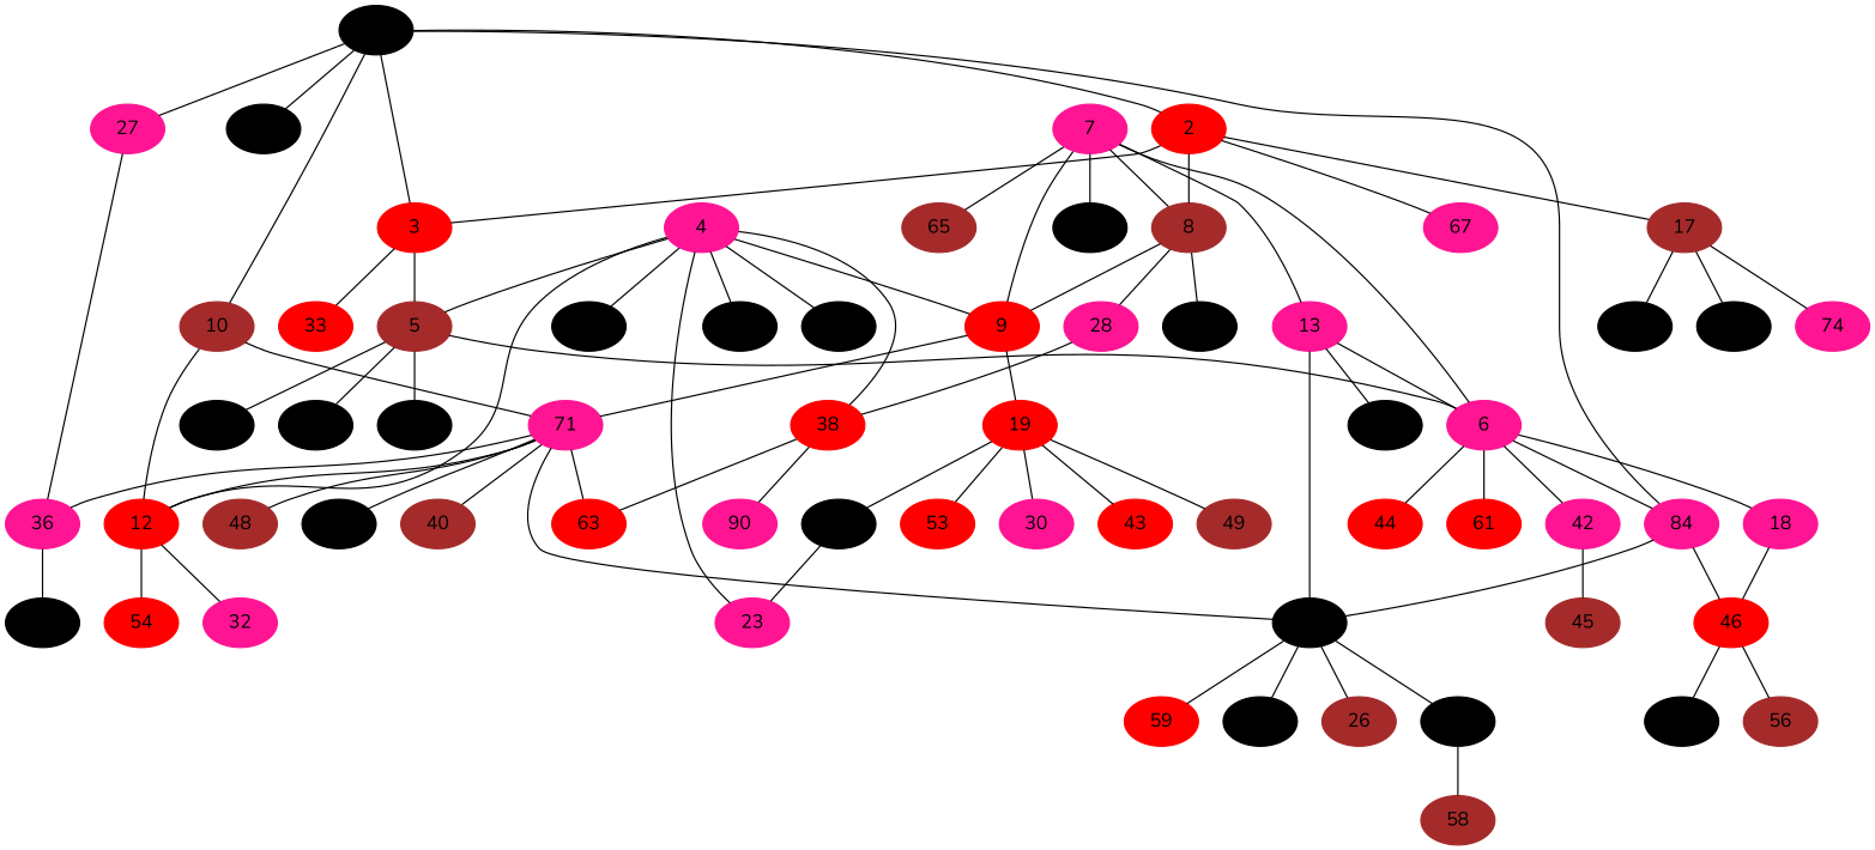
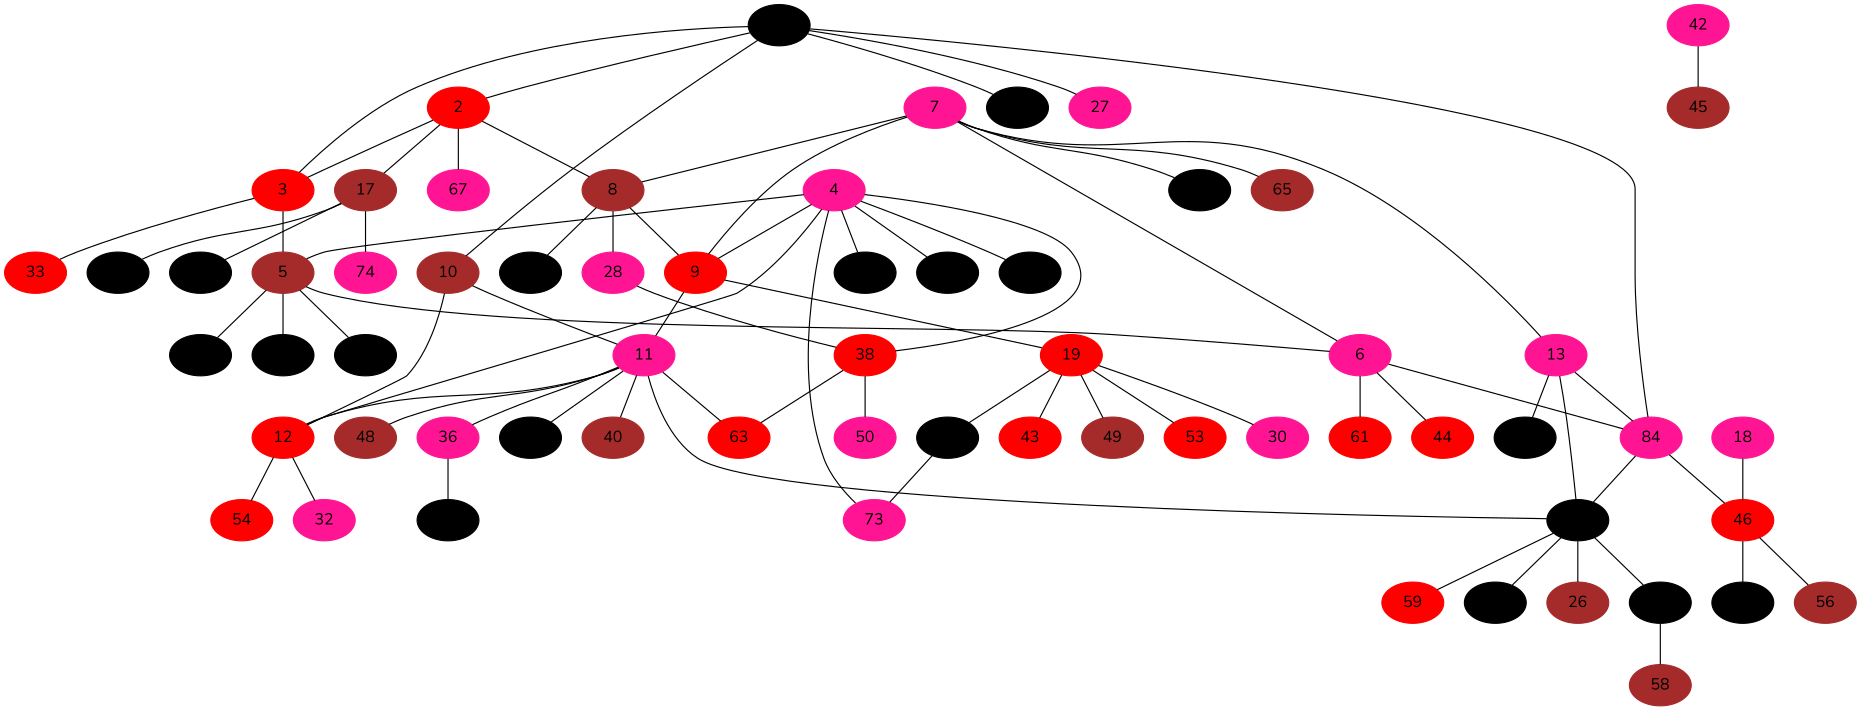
  graph {
    fontname=Nunito
    node [color=black fontname=Nunito style=filled]
    edge [fontname=Nunito]
    2 [color=red]
    1
    3 [color=red]
    10 [color=brown]
    n5 [color=deeppink label=84]
    25
    27 [color=deeppink]
    8 [color=brown]
    17 [color=brown]
    n10 [color=deeppink label=67]
    5 [color=brown]
    33 [color=red]
    12 [color=red]
-   11 [color=deeppink label=71]
+   11 [color=deeppink]
    15
    46 [color=red]
    36 [color=deeppink]
    9 [color=red]
    28 [color=deeppink]
    62
    n21 [color=deeppink label=74]
    37
    39
    6 [color=deeppink]
    22
    41
    47
    4 [color=deeppink]
    16
-   23 [color=deeppink]
+   23 [color=deeppink label=73]
    29
    38 [color=red]
    60
    18 [color=deeppink]
    42 [color=deeppink]
    44 [color=red]
    61 [color=red]
    19 [color=red]
    32 [color=deeppink]
    54 [color=red]
    63 [color=red]
-   50 [color=deeppink label=90]
+   50 [color=deeppink]
    45 [color=brown]
    7 [color=deeppink]
    13 [color=deeppink]
    24
    65 [color=brown]
    52
    20
    40 [color=brown]
    48 [color=brown]
    21
    30 [color=deeppink]
    43 [color=red]
    49 [color=brown]
    53 [color=red]
    26 [color=brown]
    31
    59 [color=red]
    64
    51
    56 [color=brown]
    58 [color=brown]
    55
    2 -- 3
    2 -- 8
    2 -- 17
    2 -- n10
    1 -- 2
    1 -- 3
    1 -- 10
    1 -- n5
    1 -- 25
    1 -- 27
    3 -- 5
    3 -- 33
    10 -- 12
    10 -- 11
    n5 -- 15
    n5 -- 46
-   27 -- 36
    8 -- 9
    8 -- 28
    8 -- 62
    17 -- n21
    17 -- 37
    17 -- 39
    5 -- 6
    5 -- 22
    5 -- 41
    5 -- 47
    12 -- 32
    12 -- 54
    11 -- 12
    11 -- 15
    11 -- 36
    11 -- 63
    11 -- 20
    11 -- 40
    11 -- 48
    15 -- 26
    15 -- 31
    15 -- 59
    15 -- 64
    46 -- 51
    46 -- 56
    36 -- 55
    9 -- 11
    9 -- 19
    28 -- 38
    6 -- n5
-   6 -- 18
-   6 -- 42
    6 -- 44
    6 -- 61
    4 -- 5
    4 -- 12
    4 -- 9
    4 -- 16
    4 -- 23
    4 -- 29
    4 -- 38
    4 -- 60
    38 -- 63
    38 -- 50
    18 -- 46
    42 -- 45
    19 -- 21
    19 -- 30
    19 -- 43
    19 -- 49
    19 -- 53
    7 -- 8
    7 -- 9
    7 -- 6
    7 -- 13
    7 -- 24
    7 -- 65
-   13 -- 6
+   13 -- n5
    13 -- 15
    13 -- 52
    21 -- 23
    31 -- 58
  }
